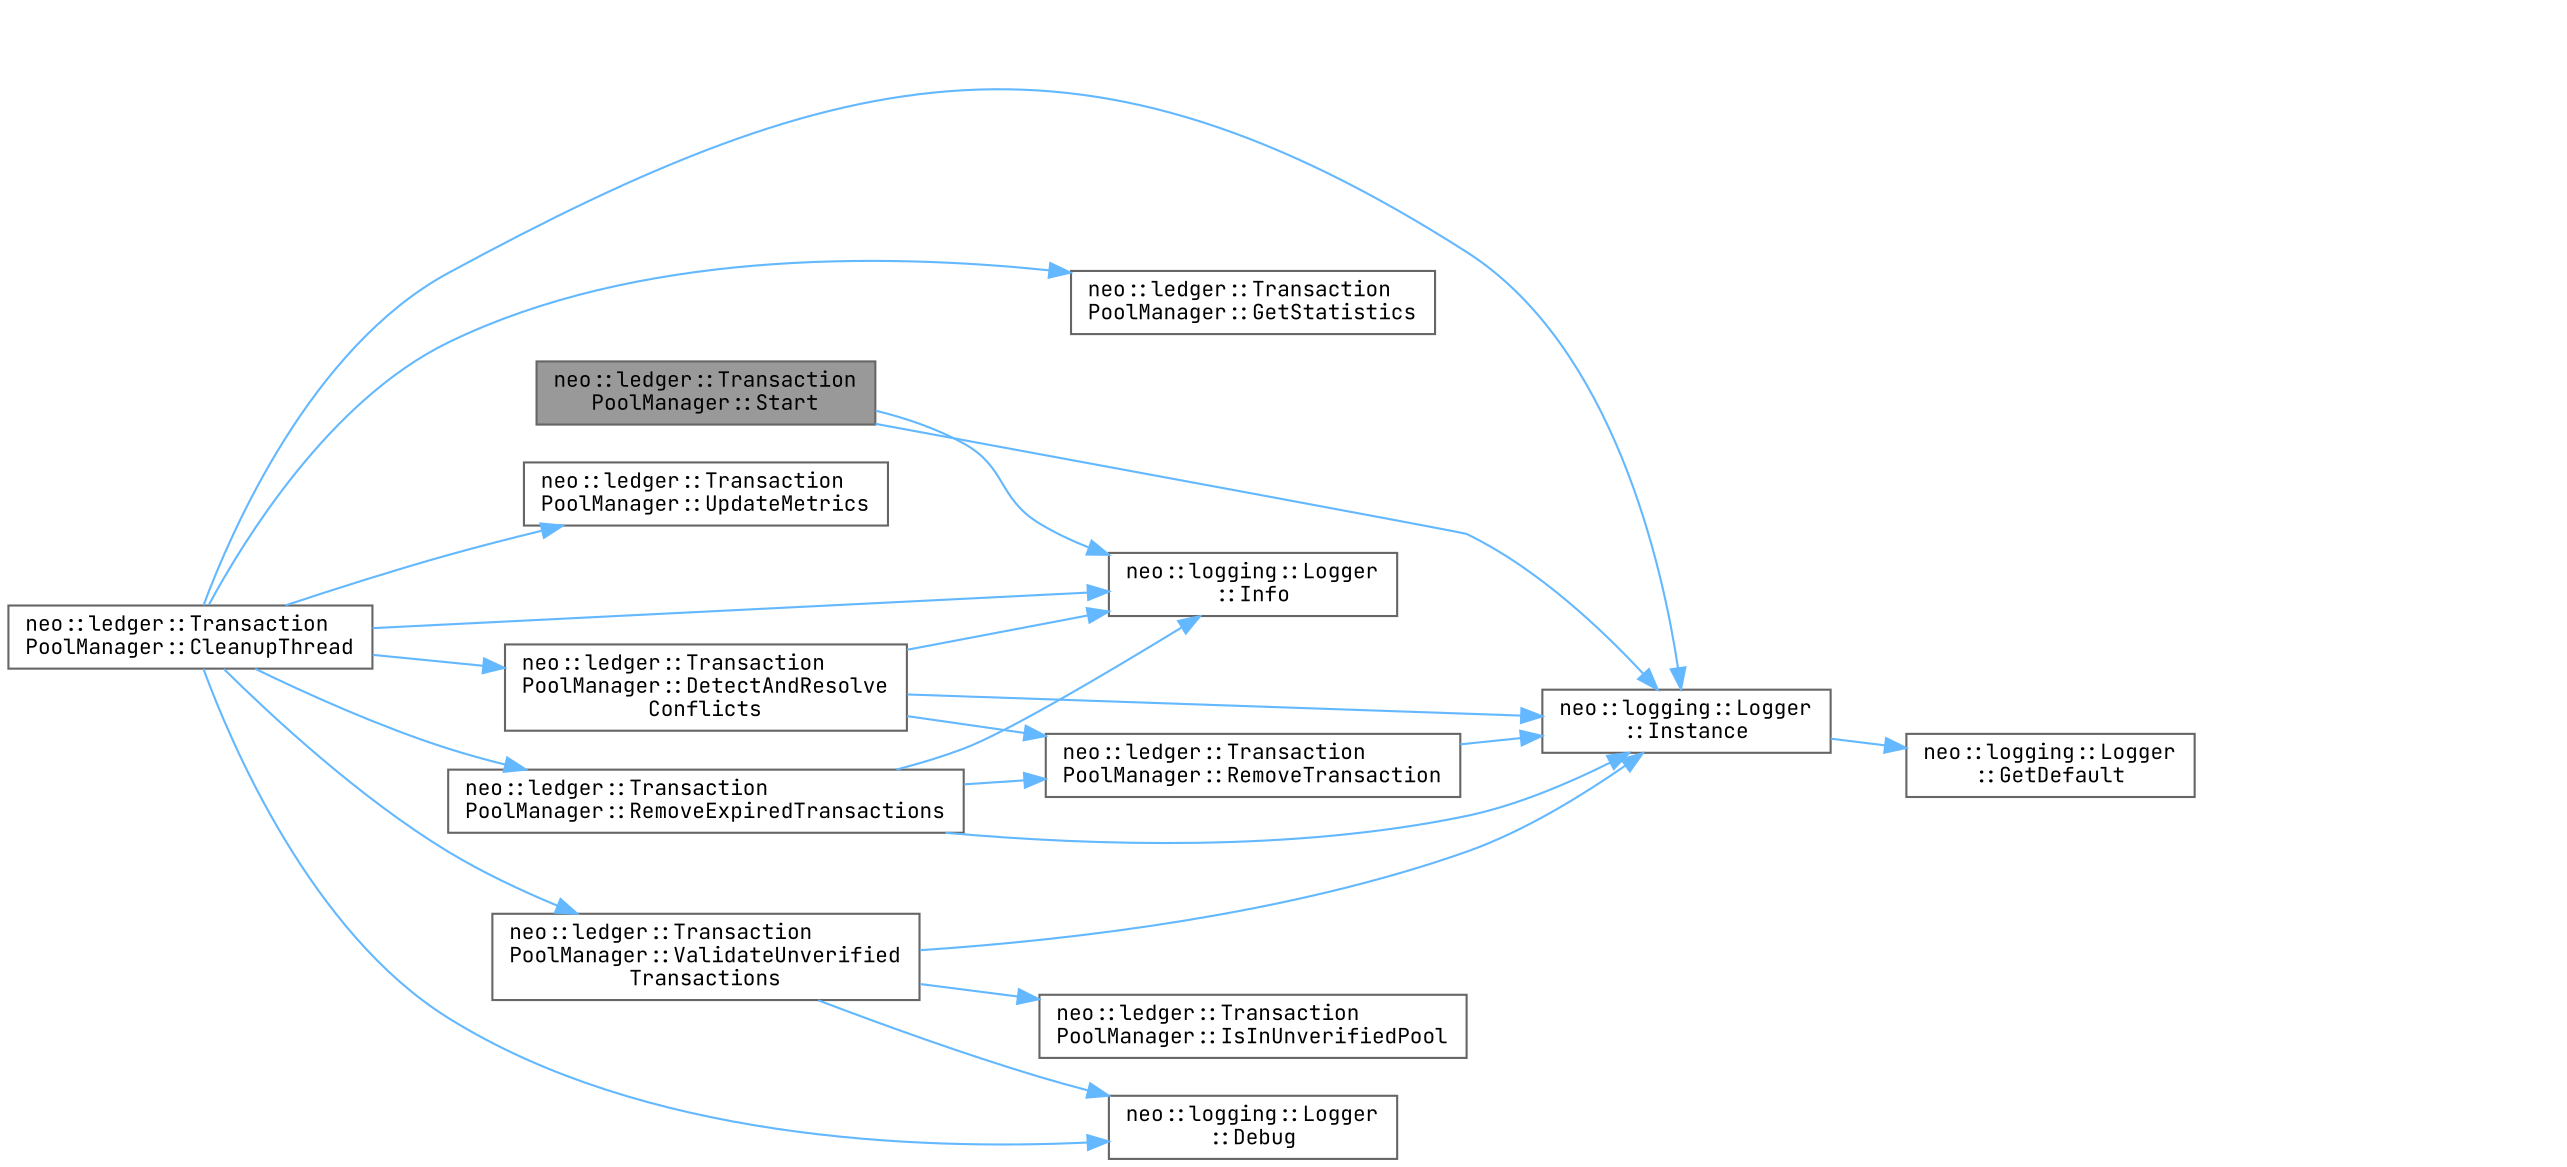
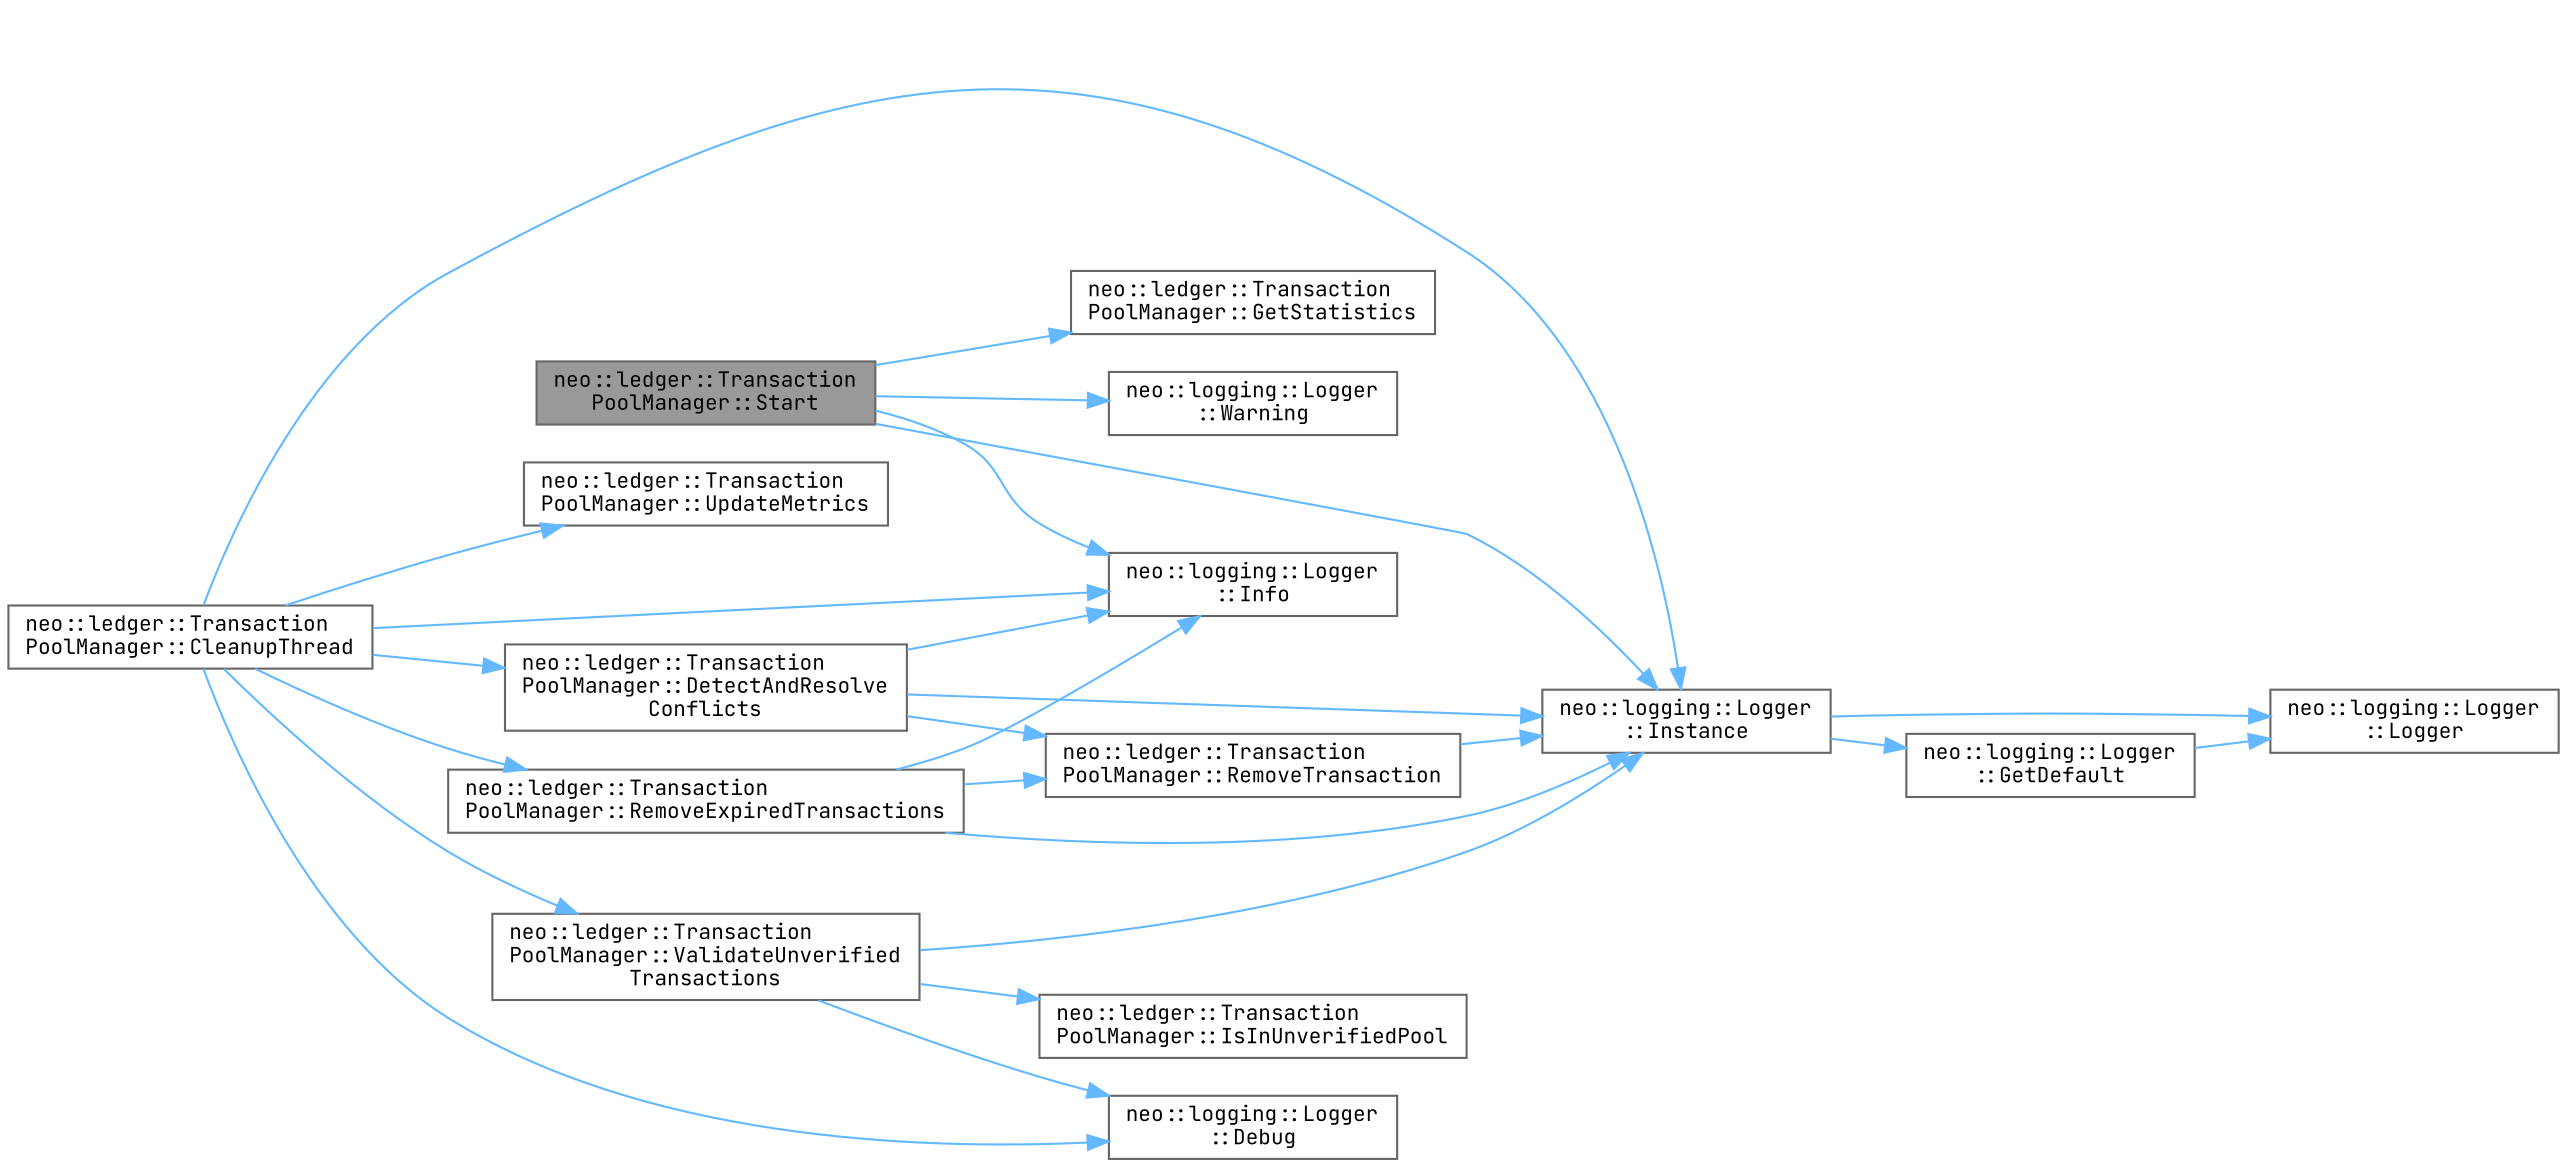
  digraph {
    fontname="JetBrains Mono"
    rankdir=LR
    node [color=grey40 fillcolor=white fontname="JetBrains Mono" fontsize=10 shape=box style=filled]
    edge [color=steelblue1 fontname="JetBrains Mono" fontsize=10 labelfontname=Helvetica labelfontsize=10 style=solid]
    n1 [color=gray40 fillcolor=grey60 fontcolor=black height=0.2 label="neo::ledger::Transaction\lPoolManager::Start" width=0.4]
    n2 [height=0.2 label="neo::logging::Logger\l::Info" width=0.4]
    n3 [height=0.2 label="neo::logging::Logger\l::Instance" width=0.4]
+   n4 [height=0.2 label="neo::logging::Logger\l::Warning" width=0.4]
    n5 [height=0.2 label="neo::ledger::Transaction\lPoolManager::CleanupThread" width=0.4]
    n6 [height=0.2 label="neo::logging::Logger\l::Debug" width=0.4]
    n7 [height=0.2 label="neo::ledger::Transaction\lPoolManager::DetectAndResolve\lConflicts" width=0.4]
    n8 [height=0.2 label="neo::ledger::Transaction\lPoolManager::GetStatistics" width=0.4]
    n9 [height=0.2 label="neo::ledger::Transaction\lPoolManager::RemoveExpiredTransactions" width=0.4]
    n10 [height=0.2 label="neo::ledger::Transaction\lPoolManager::UpdateMetrics" width=0.4]
    n11 [height=0.2 label="neo::ledger::Transaction\lPoolManager::ValidateUnverified\lTransactions" width=0.4]
    n12 [height=0.2 label="neo::logging::Logger\l::GetDefault" width=0.4]
+   n13 [height=0.2 label="neo::logging::Logger\l::Logger" width=0.4]
    n14 [height=0.2 label="neo::ledger::Transaction\lPoolManager::RemoveTransaction" width=0.4]
    n15 [height=0.2 label="neo::ledger::Transaction\lPoolManager::IsInUnverifiedPool" width=0.4]
    n1 -> n2
    n1 -> n3
+   n1 -> n4
    n3 -> n12
+   n3 -> n13
    n5 -> n2
    n5 -> n3
    n5 -> n6
    n5 -> n7
-   n5 -> n8
+   n1 -> n8
    n5 -> n9
    n5 -> n10
    n5 -> n11
    n7 -> n2
    n7 -> n3
    n7 -> n14
    n9 -> n2
    n9 -> n3
    n9 -> n14
    n11 -> n3
    n11 -> n6
    n11 -> n15
+   n12 -> n13
    n14 -> n3
  }
